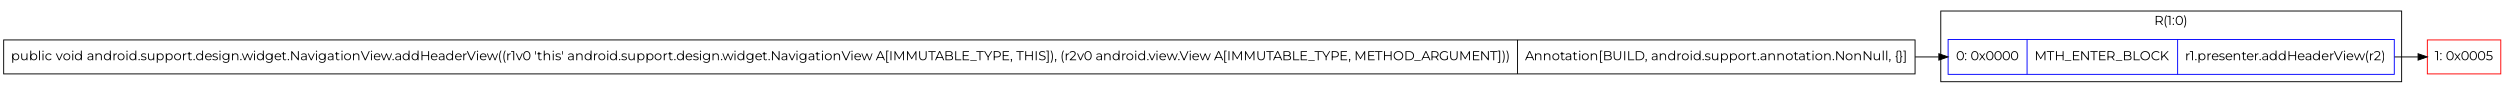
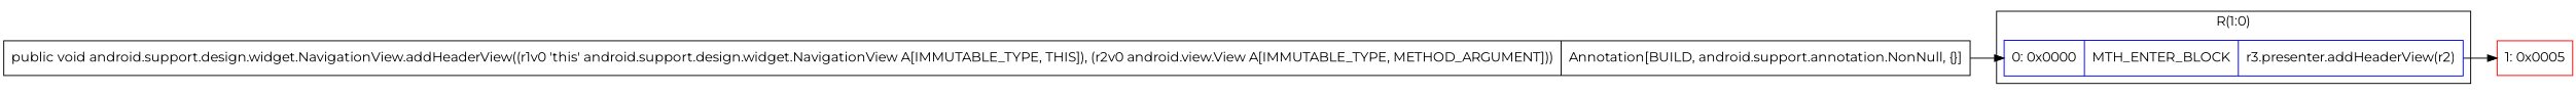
  digraph {
    rankdir=LR
    fontname=Montserrat
    node [shape=record fontname=Montserrat]
    edge [fontname=Montserrat]
-   n1 [color=blue label="{0\:\ 0x0000|MTH_ENTER_BLOCK\l|r1.presenter.addHeaderView(r2)\l}"]
+   n1 [color=blue label="{0\:\ 0x0000|MTH_ENTER_BLOCK\l|r3.presenter.addHeaderView(r2)\l}"]
    n2 [color=red label="{1\:\ 0x0005}"]
    n3 [label="{public void android.support.design.widget.NavigationView.addHeaderView((r1v0 'this' android.support.design.widget.NavigationView A[IMMUTABLE_TYPE, THIS]), (r2v0 android.view.View A[IMMUTABLE_TYPE, METHOD_ARGUMENT]))  | Annotation[BUILD, android.support.annotation.NonNull, \{\}]\l}"]
    subgraph cluster_1 {
      label="R(1:0)"
      n1
    }
    n1 -> n2
    n3 -> n1
  }
